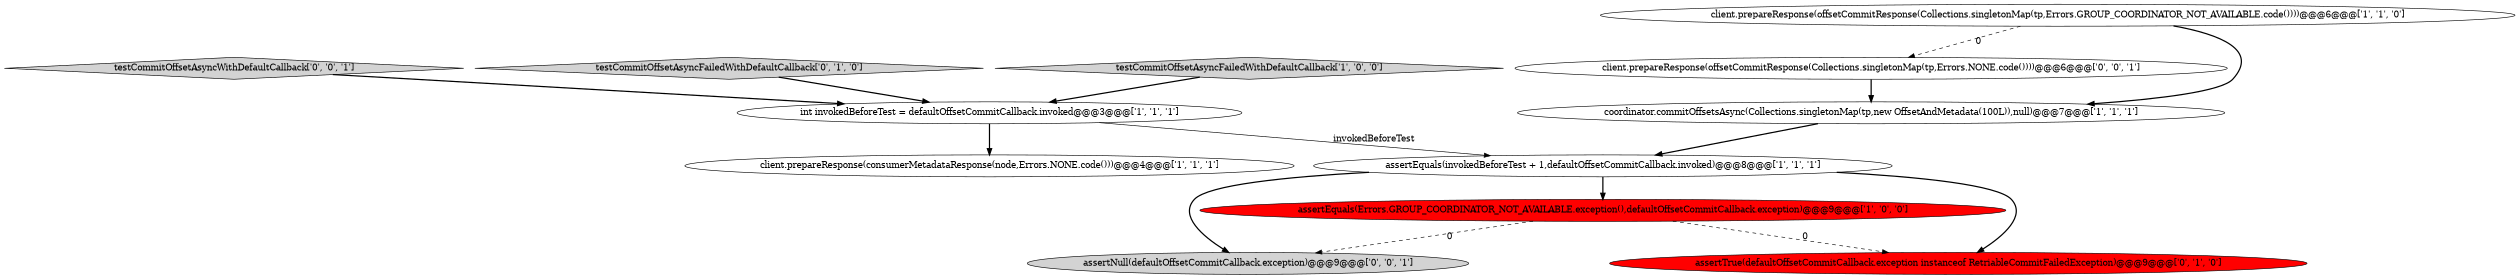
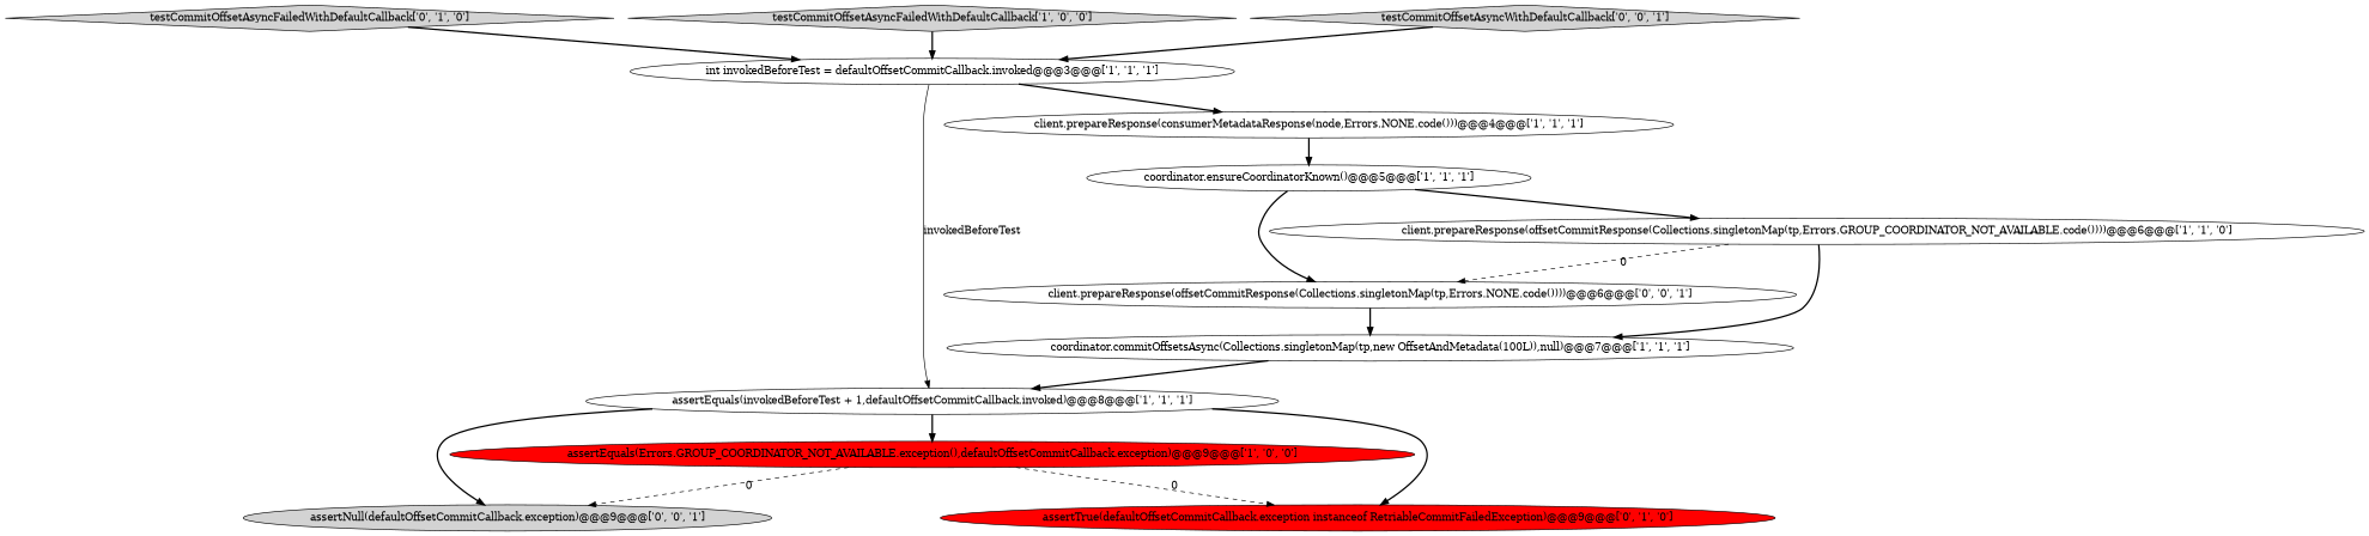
  digraph {
    fontname="DejaVu Serif"
    node [fillcolor=white shape=ellipse style=filled fontname="DejaVu Serif"]
    edge [style=bold fontname="DejaVu Serif"]
    n1 [label="coordinator.commitOffsetsAsync(Collections.singletonMap(tp,new OffsetAndMetadata(100L)),null)@@@7@@@['1', '1', '1']"]
    n2 [label="assertEquals(invokedBeforeTest + 1,defaultOffsetCommitCallback.invoked)@@@8@@@['1', '1', '1']"]
+   n3 [label="coordinator.ensureCoordinatorKnown()@@@5@@@['1', '1', '1']"]
    n4 [label="client.prepareResponse(offsetCommitResponse(Collections.singletonMap(tp,Errors.NONE.code())))@@@6@@@['0', '0', '1']"]
    n5 [label="client.prepareResponse(offsetCommitResponse(Collections.singletonMap(tp,Errors.GROUP_COORDINATOR_NOT_AVAILABLE.code())))@@@6@@@['1', '1', '0']"]
    n6 [fillcolor=red label="assertEquals(Errors.GROUP_COORDINATOR_NOT_AVAILABLE.exception(),defaultOffsetCommitCallback.exception)@@@9@@@['1', '0', '0']"]
    n7 [fillcolor=lightgray label="assertNull(defaultOffsetCommitCallback.exception)@@@9@@@['0', '0', '1']"]
    n8 [fillcolor=red label="assertTrue(defaultOffsetCommitCallback.exception instanceof RetriableCommitFailedException)@@@9@@@['0', '1', '0']"]
    n9 [label="int invokedBeforeTest = defaultOffsetCommitCallback.invoked@@@3@@@['1', '1', '1']"]
    n10 [label="client.prepareResponse(consumerMetadataResponse(node,Errors.NONE.code()))@@@4@@@['1', '1', '1']"]
    n11 [fillcolor=lightgray label="testCommitOffsetAsyncFailedWithDefaultCallback['0', '1', '0']" shape=diamond]
    n12 [fillcolor=lightgray label="testCommitOffsetAsyncFailedWithDefaultCallback['1', '0', '0']" shape=diamond]
    n13 [fillcolor=lightgray label="testCommitOffsetAsyncWithDefaultCallback['0', '0', '1']" shape=diamond]
    n1 -> n2
    n2 -> n6
    n2 -> n7
    n2 -> n8
+   n3 -> n4
+   n3 -> n5
    n4 -> n1
    n5 -> n1
    n5 -> n4 [label=0 style=dashed]
    n6 -> n7 [label=0 style=dashed]
    n6 -> n8 [label=0 style=dashed]
    n9 -> n2 [label=invokedBeforeTest style=solid]
    n9 -> n10
+   n10 -> n3
    n11 -> n9
    n12 -> n9
    n13 -> n9
  }
